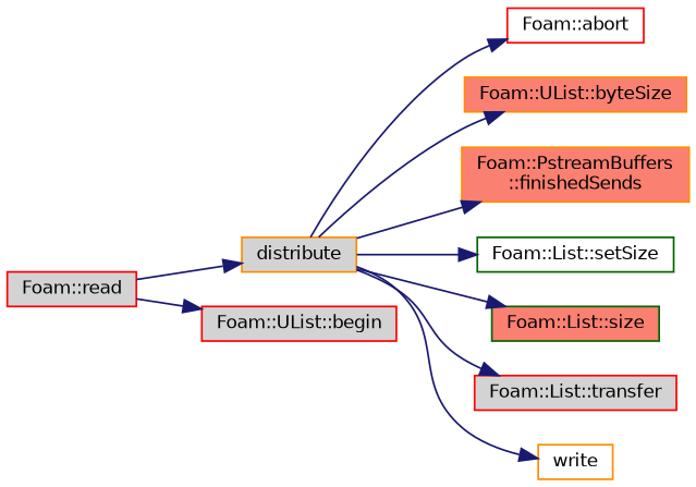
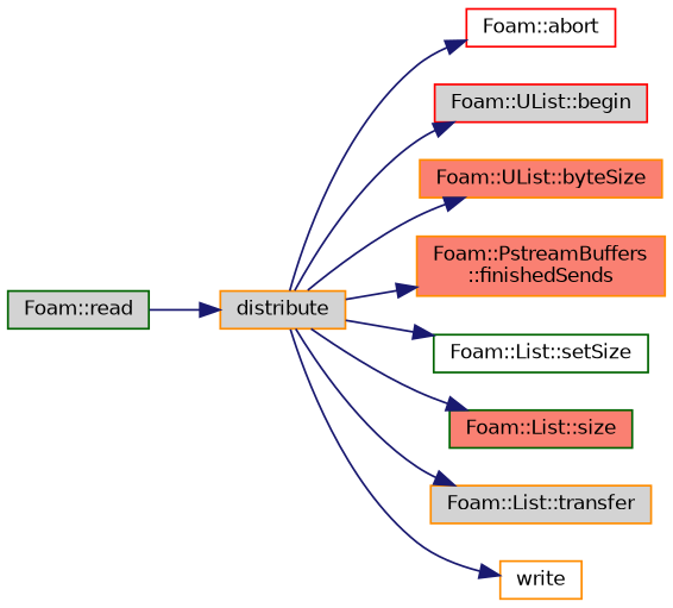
  digraph {
    rankdir=LR
    node [color=darkorange fillcolor=lightgrey fontname=Helvetica fontsize=10 shape=record style=filled]
    edge [color=midnightblue fontname=Helvetica fontsize=10 labelfontname=Helvetica labelfontsize=10 style=solid]
    n1 [fontcolor=black height=0.2 label=distribute width=0.4]
    n2 [color=red fillcolor=white height=0.2 label="Foam::abort" width=0.4]
    n3 [color=red height=0.2 label="Foam::UList::begin" width=0.4]
    n4 [fillcolor=salmon height=0.2 label="Foam::UList::byteSize" width=0.4]
    n5 [fillcolor=salmon height=0.2 label="Foam::PstreamBuffers\l::finishedSends" width=0.4]
    n6 [color=darkgreen fillcolor=white height=0.2 label="Foam::List::setSize" width=0.4]
    n7 [color=darkgreen fillcolor=salmon height=0.2 label="Foam::List::size" width=0.4]
-   n8 [color=red height=0.2 label="Foam::List::transfer" width=0.4]
+   n8 [height=0.2 label="Foam::List::transfer" width=0.4]
    n9 [fillcolor=white height=0.2 label=write width=0.4]
-   n10 [color=red height=0.2 label="Foam::read" width=0.4]
+   n10 [color=darkgreen height=0.2 label="Foam::read" width=0.4]
    n1 -> n2
-   n10 -> n3
+   n1 -> n3
    n1 -> n4
    n1 -> n5
    n1 -> n6
    n1 -> n7
    n1 -> n8
    n1 -> n9
    n10 -> n1
  }
